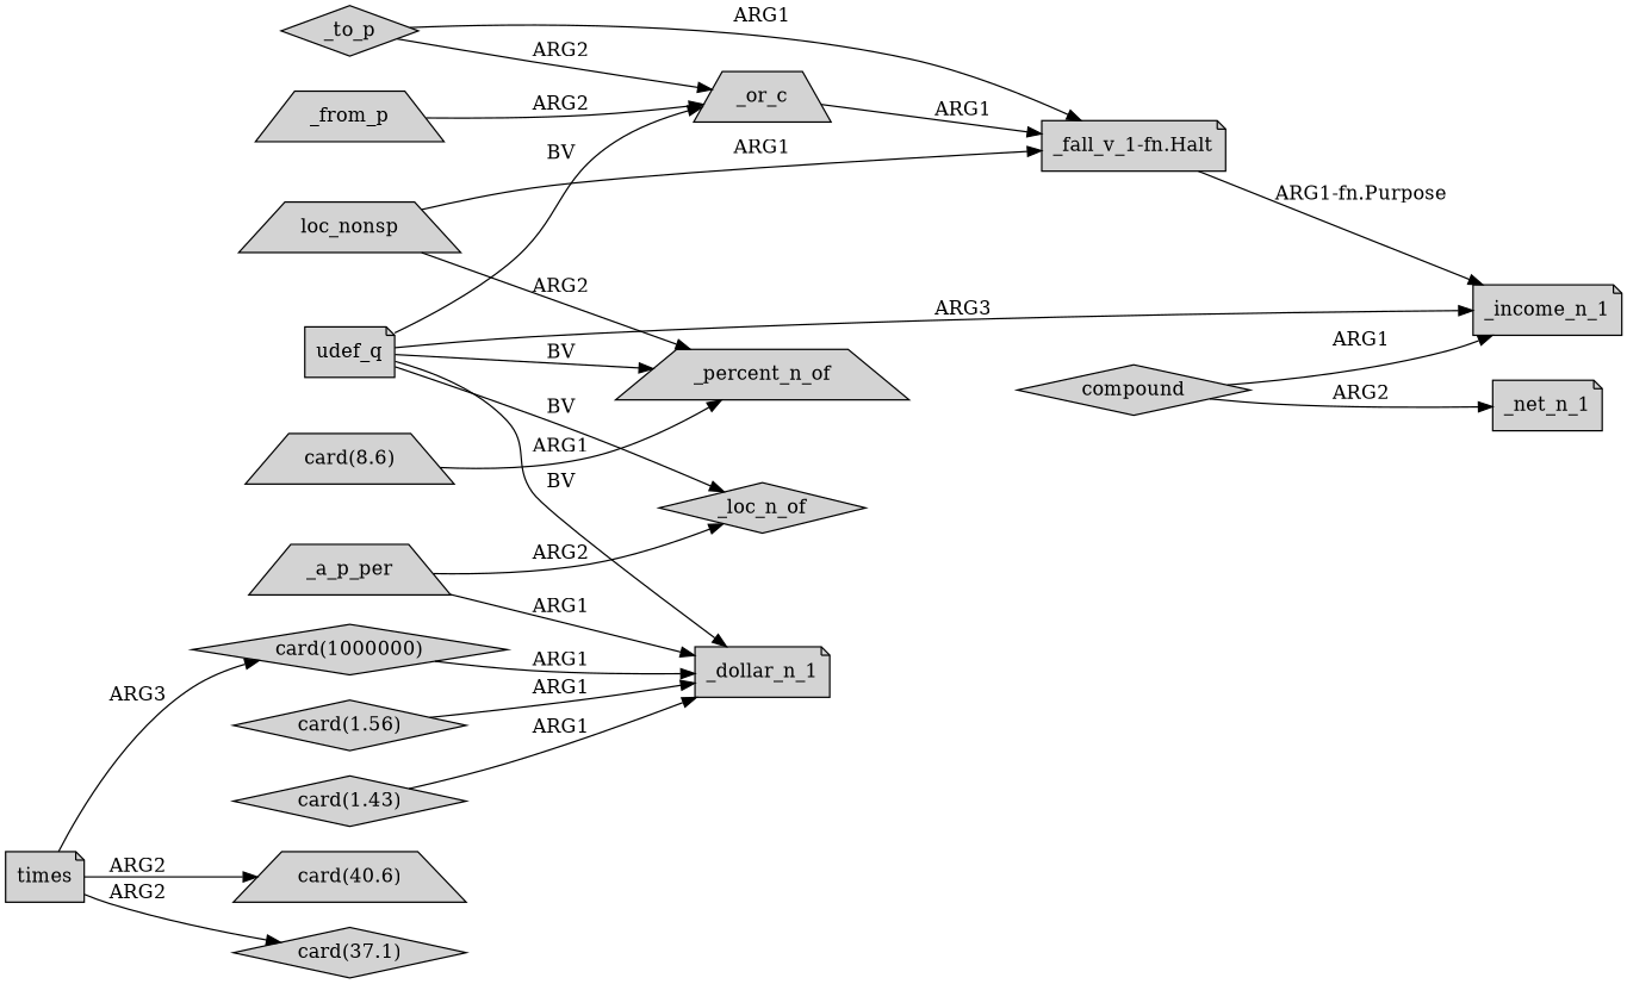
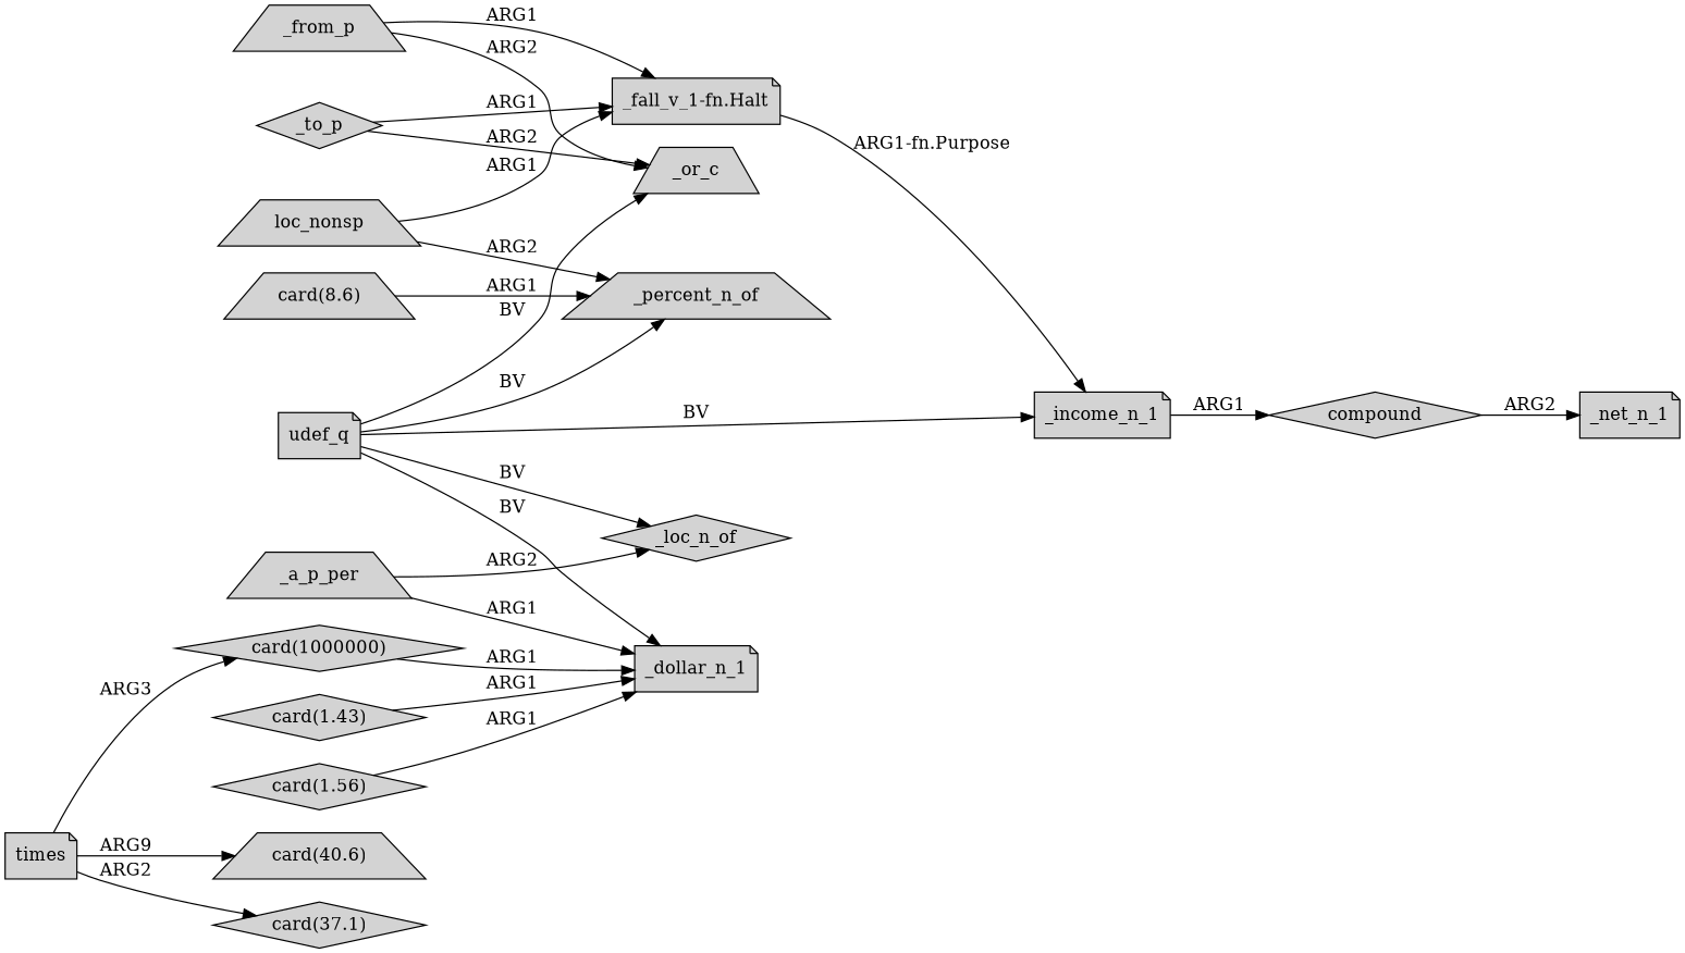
  digraph {
    rankdir=LR
    node [shape=trapezium style=filled]
    _or_c
    _to_p [shape=diamond]
    "_fall_v_1-fn.Halt" [shape=note]
    _income_n_1 [shape=note]
    "card(8.6)"
    _percent_n_of
    _net_n_1 [shape=note]
    compound [shape=diamond]
    udef_q [shape=note]
    n10 [label=_loc_n_of shape=diamond]
    _dollar_n_1 [shape=note]
    times [shape=note]
    "card(1000000)" [shape=diamond]
    "card(40.6)"
    "card(37.1)" [shape=diamond]
    loc_nonsp
    _a_p_per
    _from_p
    "card(1.56)" [shape=diamond]
    "card(1.43)" [shape=diamond]
    _to_p -> _or_c [label=ARG2]
    _to_p -> "_fall_v_1-fn.Halt" [label=ARG1]
    "_fall_v_1-fn.Halt" -> _income_n_1 [label="ARG1-fn.Purpose"]
    "card(8.6)" -> _percent_n_of [label=ARG1]
-   compound -> _income_n_1 [label=ARG1]
+   _income_n_1 -> compound [label=ARG1]
    compound -> _net_n_1 [label=ARG2]
    udef_q -> _or_c [label=BV]
-   udef_q -> _income_n_1 [label=ARG3]
+   udef_q -> _income_n_1 [label=BV]
    udef_q -> _percent_n_of [label=BV]
    udef_q -> n10 [label=BV]
    udef_q -> _dollar_n_1 [label=BV]
    times -> "card(1000000)" [label=ARG3]
-   times -> "card(40.6)" [label=ARG2]
+   times -> "card(40.6)" [label=ARG9]
    times -> "card(37.1)" [label=ARG2]
    "card(1000000)" -> _dollar_n_1 [label=ARG1]
    loc_nonsp -> "_fall_v_1-fn.Halt" [label=ARG1]
    loc_nonsp -> _percent_n_of [label=ARG2]
    _a_p_per -> n10 [label=ARG2]
    _a_p_per -> _dollar_n_1 [label=ARG1]
    _from_p -> _or_c [label=ARG2]
-   _or_c -> "_fall_v_1-fn.Halt" [label=ARG1]
+   _from_p -> "_fall_v_1-fn.Halt" [label=ARG1]
    "card(1.56)" -> _dollar_n_1 [label=ARG1]
    "card(1.43)" -> _dollar_n_1 [label=ARG1]
  }
